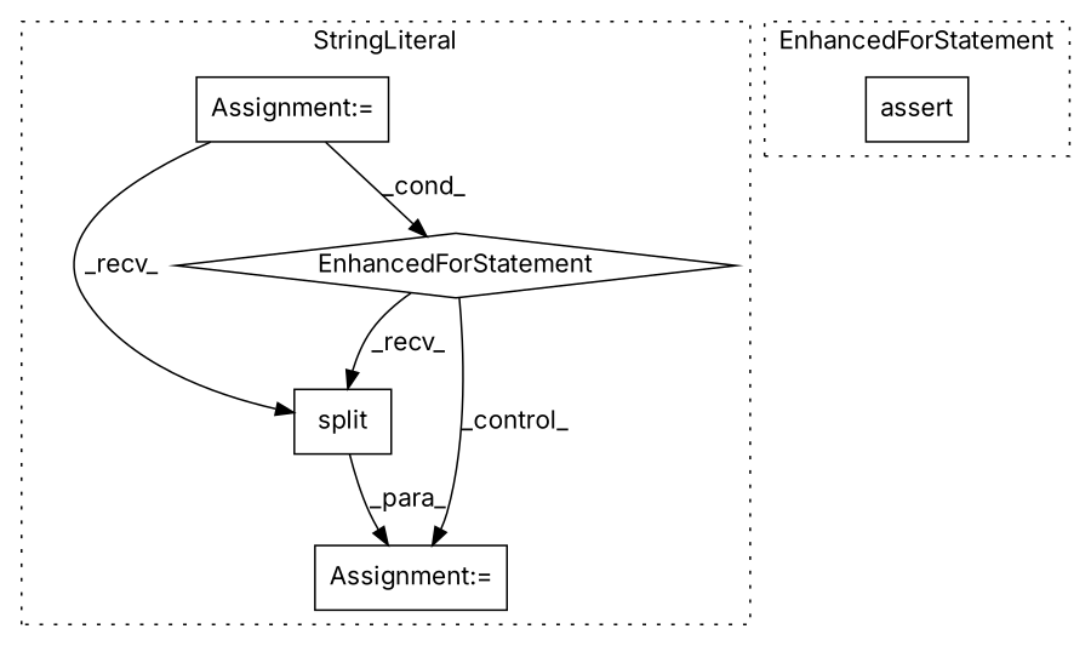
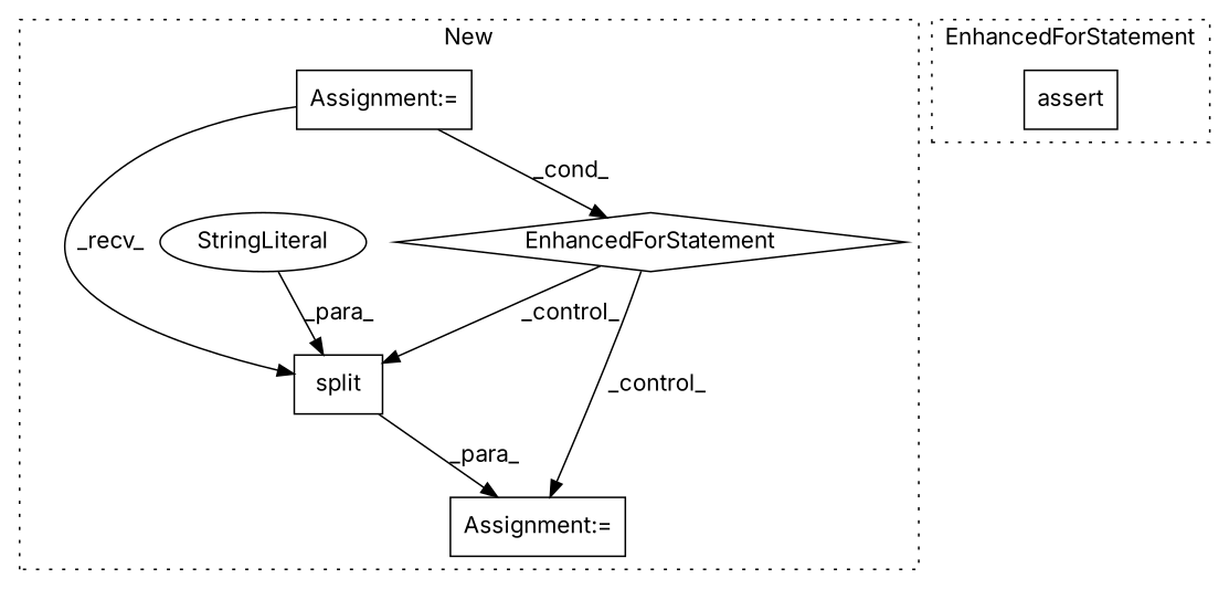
  digraph {
    fontname=Inter
    node [a=7 fontname=Inter l="57,2" s="1174,1271" shape=box]
    edge [fontname=Inter]
    n1 [a=32 l="6,1" label=split s="1343,1352"]
    n2 [l=1 label="Assignment:=" s=1328]
+   n3 [a=45 l=3 label=StringLiteral s=1349 shape=ellipse]
    n4 [a=70 label=EnhancedForStatement shape=diamond]
    n5 [label="Assignment:="]
    n6 [a=6 l=7 label=assert s=577]
    subgraph cluster_1 {
-     label=StringLiteral
+     label=New
      style=dotted
      n1
      n2
+     n3
      n4
      n5
    }
    subgraph cluster_2 {
      label=EnhancedForStatement
      style=dotted
      n6
    }
    n1 -> n2 [label=_para_]
-   n4 -> n1 [label=_recv_]
+   n3 -> n1 [label=_para_]
+   n4 -> n1 [label=_control_]
    n4 -> n2 [label=_control_]
    n5 -> n1 [label=_recv_]
    n5 -> n4 [label=_cond_]
  }
